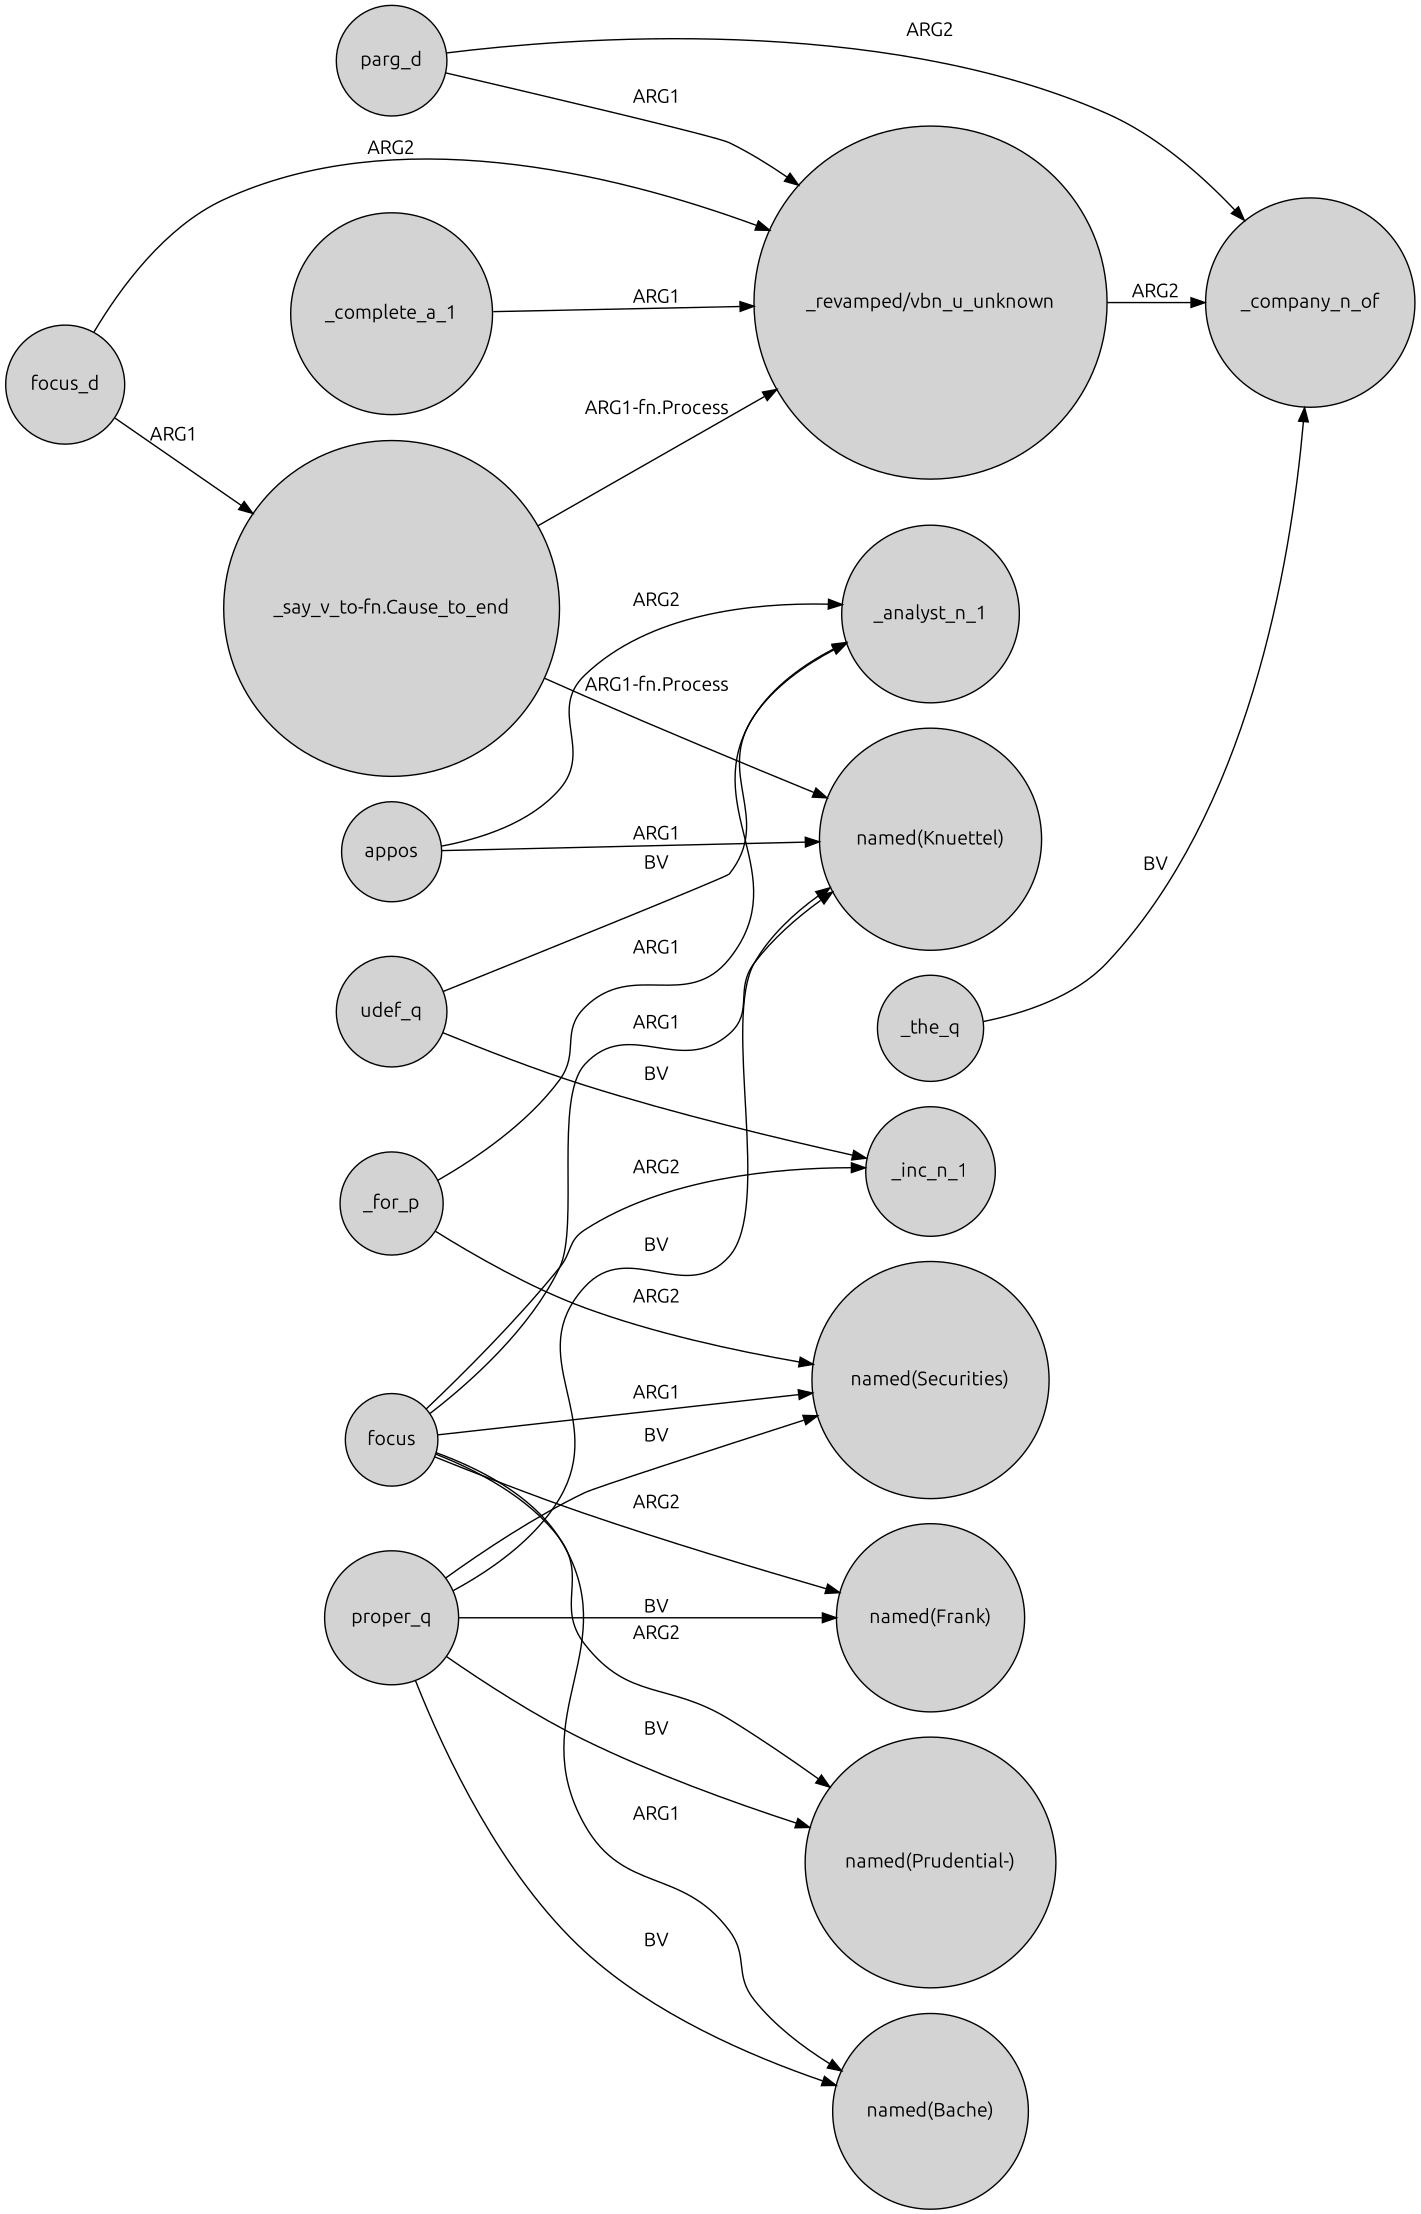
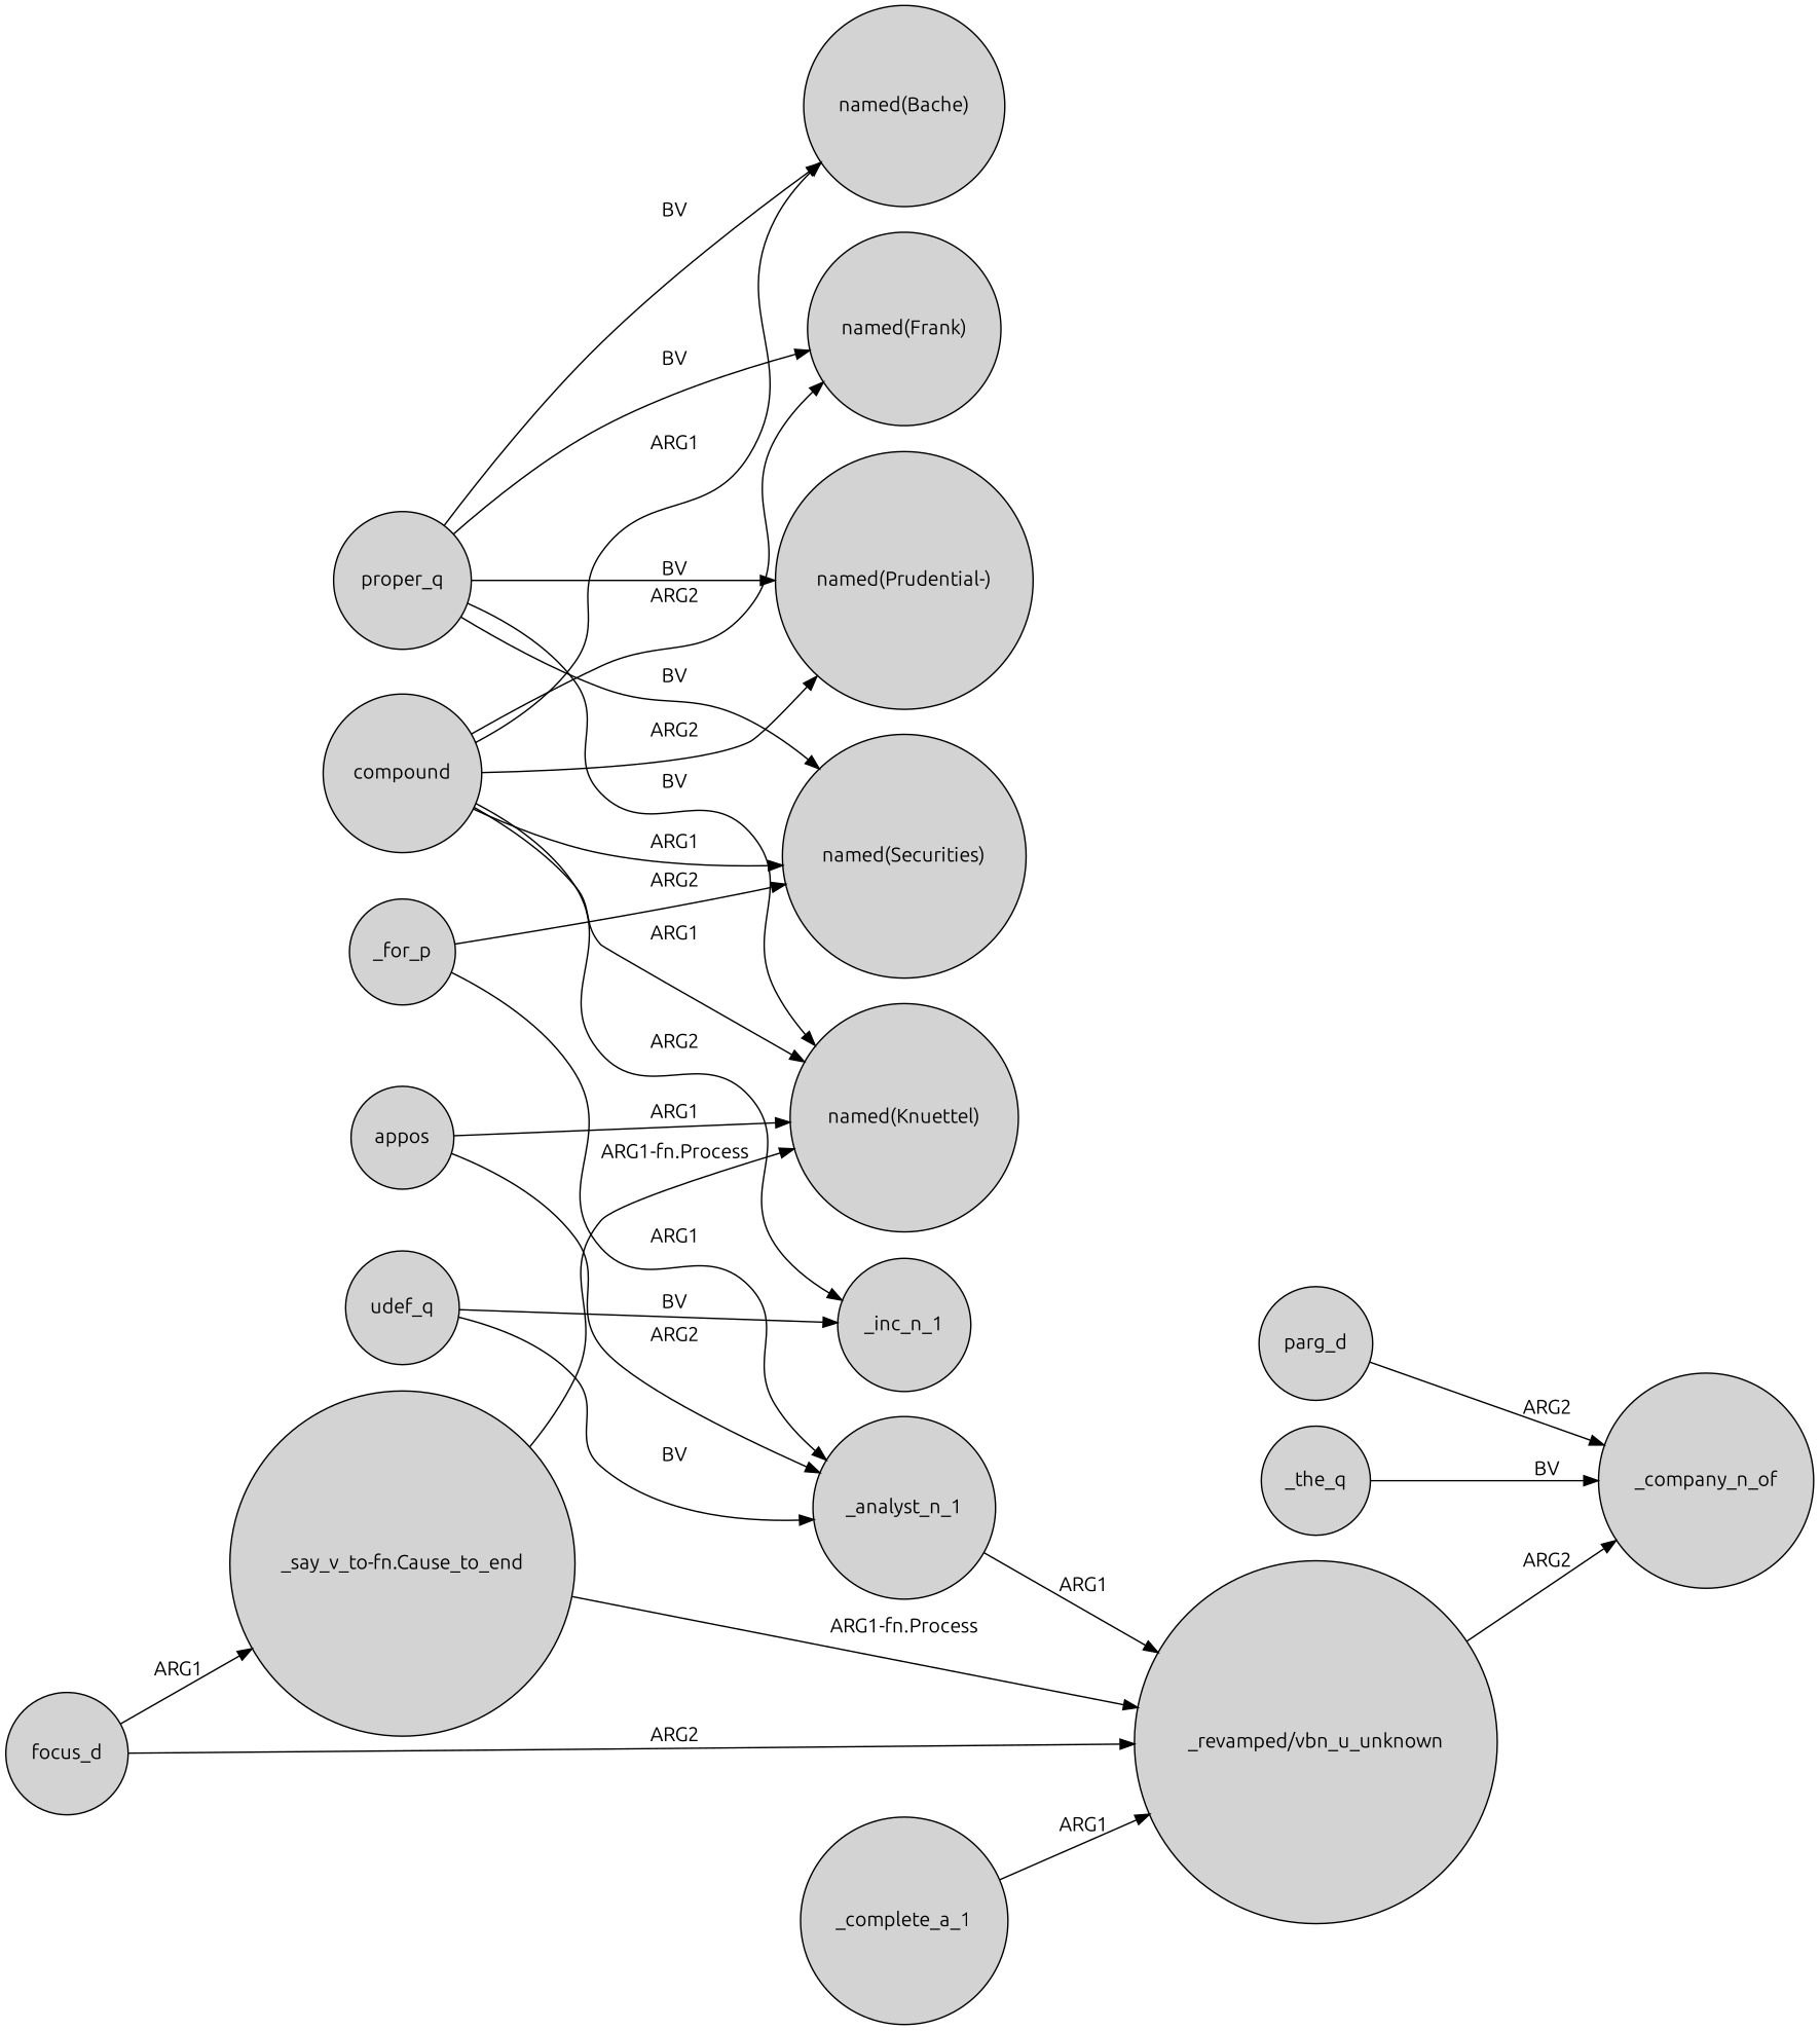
  digraph {
    fontname=Ubuntu
    rankdir=LR
    node [fontname=Ubuntu shape=circle style=filled]
    edge [fontname=Ubuntu]
    proper_q
    "named(Securities)"
    "named(Knuettel)"
    "named(Bache)"
    "named(Frank)"
    "named(Prudential-)"
    udef_q
    _analyst_n_1
    _inc_n_1
-   compound [label=focus]
+   compound
    "_say_v_to-fn.Cause_to_end"
    "_revamped/vbn_u_unknown"
    _company_n_of
    focus_d
    appos
    parg_d
    _for_p
    _complete_a_1
    _the_q
    proper_q -> "named(Securities)" [label=BV]
    proper_q -> "named(Knuettel)" [label=BV]
    proper_q -> "named(Bache)" [label=BV]
    proper_q -> "named(Frank)" [label=BV]
    proper_q -> "named(Prudential-)" [label=BV]
    udef_q -> _analyst_n_1 [label=BV]
    udef_q -> _inc_n_1 [label=BV]
    compound -> "named(Securities)" [label=ARG1]
    compound -> "named(Knuettel)" [label=ARG1]
    compound -> "named(Bache)" [label=ARG1]
    compound -> "named(Frank)" [label=ARG2]
    compound -> "named(Prudential-)" [label=ARG2]
    compound -> _inc_n_1 [label=ARG2]
    "_say_v_to-fn.Cause_to_end" -> "named(Knuettel)" [label="ARG1-fn.Process"]
    "_say_v_to-fn.Cause_to_end" -> "_revamped/vbn_u_unknown" [label="ARG1-fn.Process"]
    "_revamped/vbn_u_unknown" -> _company_n_of [label=ARG2]
    focus_d -> "_say_v_to-fn.Cause_to_end" [label=ARG1]
    focus_d -> "_revamped/vbn_u_unknown" [label=ARG2]
    appos -> "named(Knuettel)" [label=ARG1]
    appos -> _analyst_n_1 [label=ARG2]
-   parg_d -> "_revamped/vbn_u_unknown" [label=ARG1]
+   _analyst_n_1 -> "_revamped/vbn_u_unknown" [label=ARG1]
    parg_d -> _company_n_of [label=ARG2]
    _for_p -> "named(Securities)" [label=ARG2]
    _for_p -> _analyst_n_1 [label=ARG1]
    _complete_a_1 -> "_revamped/vbn_u_unknown" [label=ARG1]
    _the_q -> _company_n_of [label=BV]
  }
